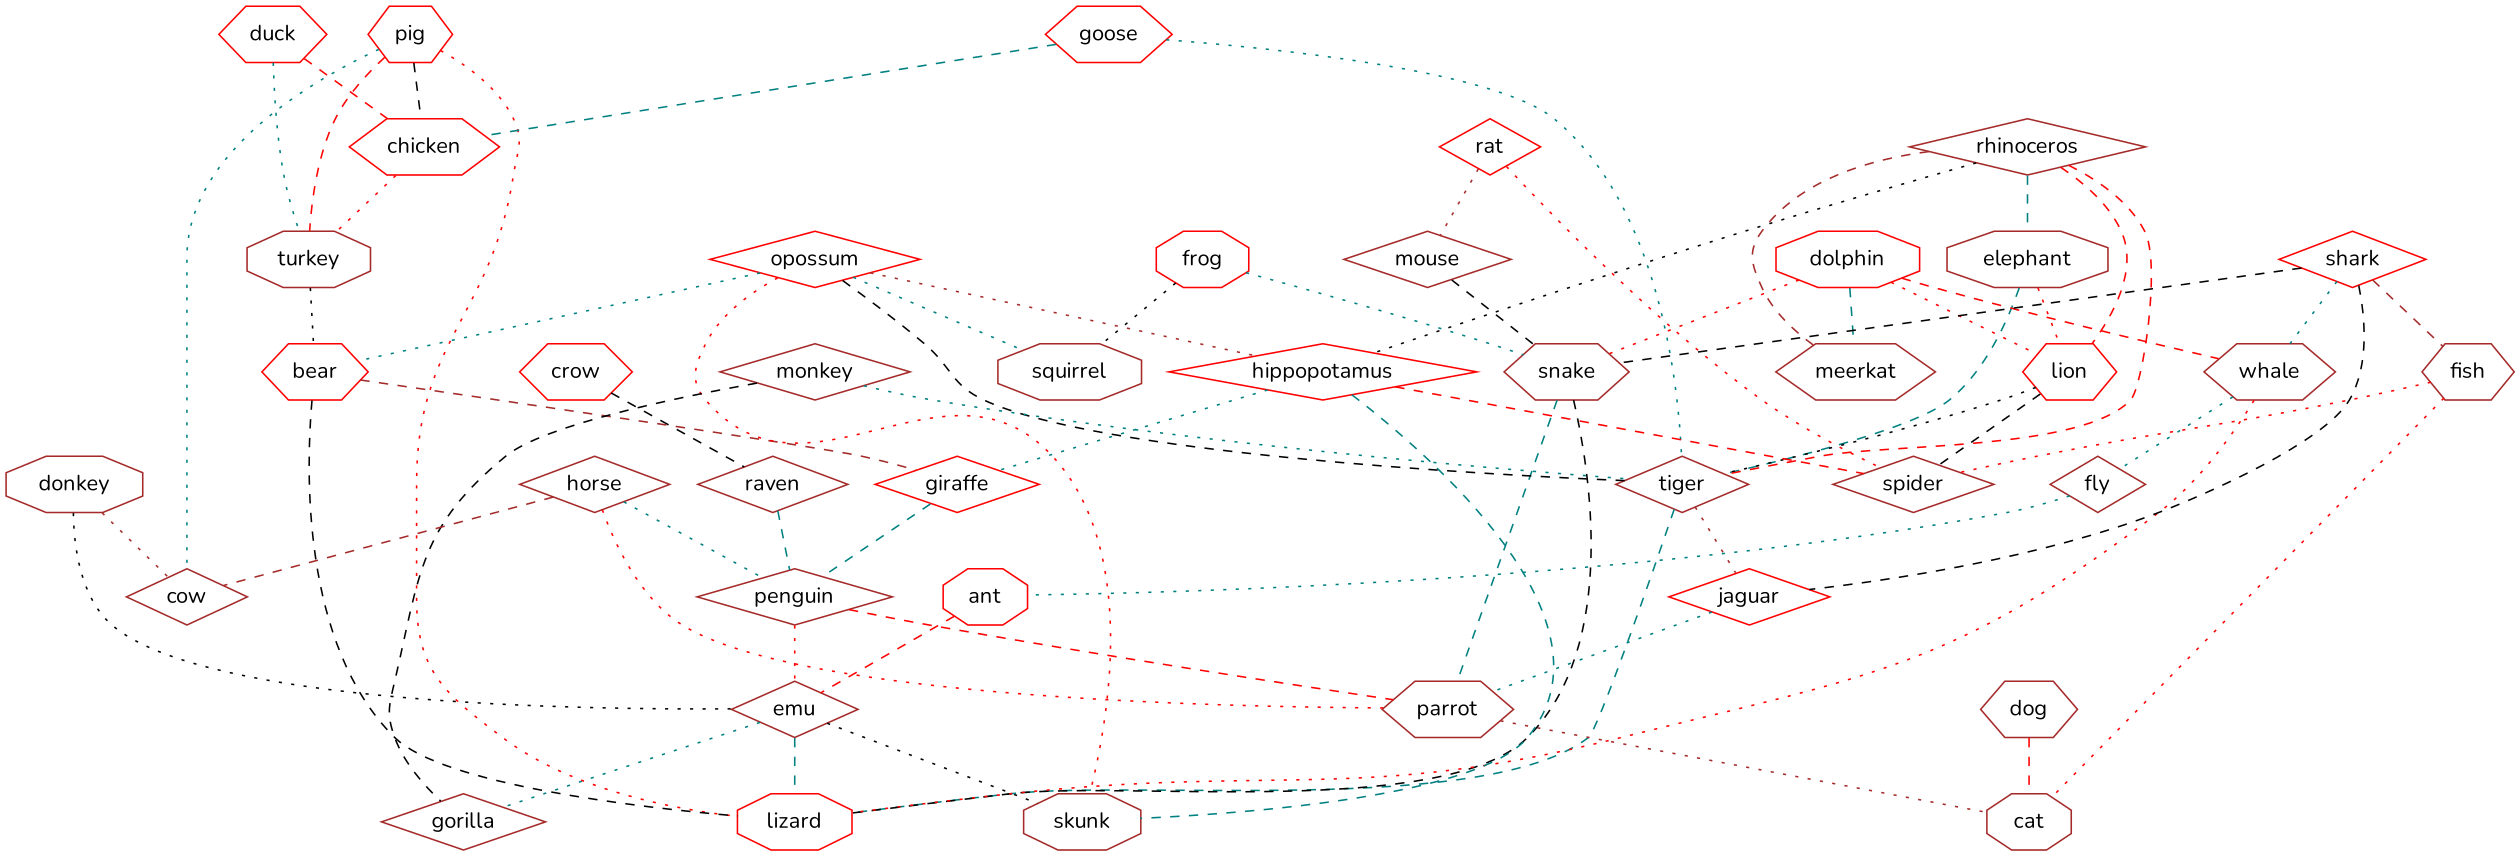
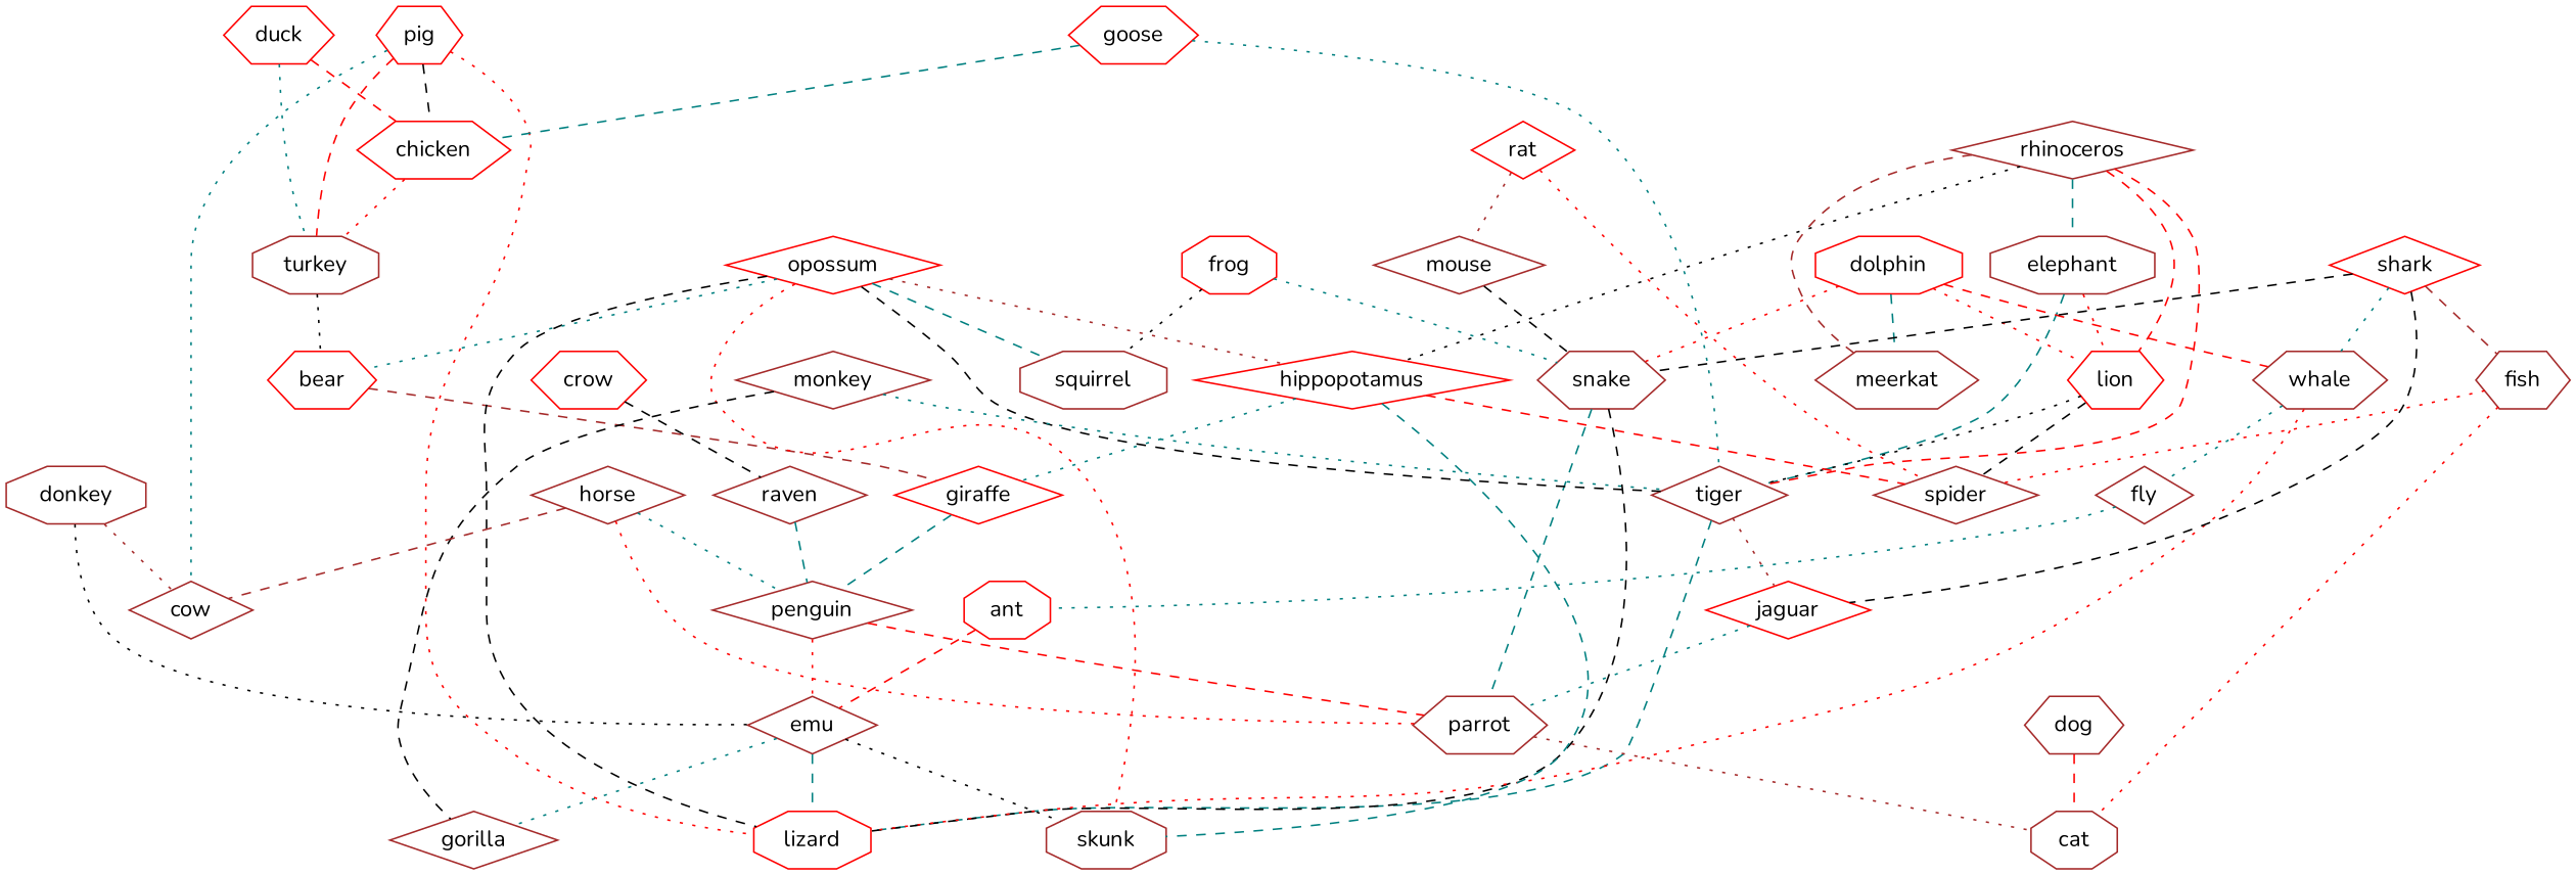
  strict graph {
    fontname=Nunito
    node [color=brown fontname=Nunito shape=diamond]
    edge [color=teal fontname=Nunito style=dotted weight=1]
    donkey [shape=octagon]
    cow
    emu
    lizard [color=red shape=octagon]
    skunk [shape=octagon]
    gorilla
    crow [color=red shape=hexagon]
    raven
    elephant [shape=octagon]
    lion [color=red shape=hexagon]
    tiger
    penguin
    spider
    jaguar [color=red]
    parrot [shape=hexagon]
    dolphin [color=red shape=octagon]
    snake [shape=hexagon]
    whale [shape=hexagon]
    meerkat [shape=hexagon]
    fly
    cat [shape=octagon]
    ant [color=red shape=octagon]
    shark [color=red]
    fish [shape=hexagon]
    pig [color=red shape=hexagon]
    chicken [color=red shape=hexagon]
    turkey [shape=octagon]
    bear [color=red shape=hexagon]
    giraffe [color=red]
    goose [color=red shape=hexagon]
    rat [color=red]
    mouse
    duck [color=red shape=hexagon]
    frog [color=red shape=octagon]
    squirrel [shape=octagon]
    rhinoceros
    hippopotamus [color=red]
    opossum [color=red]
    monkey
    horse
    dog [shape=hexagon]
    donkey -- cow [color=brown]
    donkey -- emu [color=black]
    emu -- lizard [style=dashed]
    emu -- skunk [color=black]
    emu -- gorilla
    crow -- raven [color=black style=dashed]
    raven -- penguin [style=dashed]
    elephant -- lion [color=red]
    elephant -- tiger [style=dashed]
    lion -- tiger [color=black]
    lion -- spider [color=black style=dashed]
    tiger -- lizard [style=dashed]
    tiger -- jaguar [color=brown]
    penguin -- emu [color=red]
    penguin -- parrot [color=red style=dashed]
    jaguar -- parrot
    parrot -- cat [color=brown]
    dolphin -- lion [color=red]
    dolphin -- snake [color=red]
    dolphin -- whale [color=red style=dashed]
    dolphin -- meerkat [style=dashed]
    snake -- lizard [color=black style=dashed]
    snake -- parrot [style=dashed]
    whale -- lizard [color=red]
    whale -- fly
    fly -- ant
    ant -- emu [color=red style=dashed]
    shark -- jaguar [color=black style=dashed]
    shark -- snake [color=black style=dashed]
    shark -- whale
    shark -- fish [color=brown style=dashed]
    fish -- spider [color=red]
    fish -- cat [color=red]
    pig -- cow
    pig -- lizard [color=red]
    pig -- chicken [color=black style=dashed]
    pig -- turkey [color=red style=dashed]
    chicken -- turkey [color=red]
    turkey -- bear [color=black]
    bear -- giraffe [color=brown style=dashed]
    giraffe -- penguin [style=dashed]
    goose -- tiger
    goose -- chicken [style=dashed]
    rat -- spider [color=red]
    rat -- mouse [color=brown]
    mouse -- snake [color=black style=dashed]
    duck -- chicken [color=red style=dashed]
    duck -- turkey
    frog -- snake
    frog -- squirrel [color=black]
    rhinoceros -- elephant [style=dashed]
    rhinoceros -- lion [color=red style=dashed]
    rhinoceros -- tiger [color=red style=dashed]
    rhinoceros -- meerkat [color=brown style=dashed]
    rhinoceros -- hippopotamus [color=black]
    hippopotamus -- skunk [style=dashed]
    hippopotamus -- spider [color=red style=dashed]
    hippopotamus -- giraffe
-   bear -- lizard [color=black style=dashed]
+   opossum -- lizard [color=black style=dashed]
    opossum -- skunk [color=red]
    opossum -- tiger [color=black style=dashed]
    opossum -- bear
-   opossum -- squirrel
+   opossum -- squirrel [style=dashed]
    opossum -- hippopotamus [color=brown]
    monkey -- gorilla [color=black style=dashed]
    monkey -- tiger
    horse -- cow [color=brown style=dashed]
    horse -- penguin
    horse -- parrot [color=red]
    dog -- cat [color=red style=dashed]
  }
